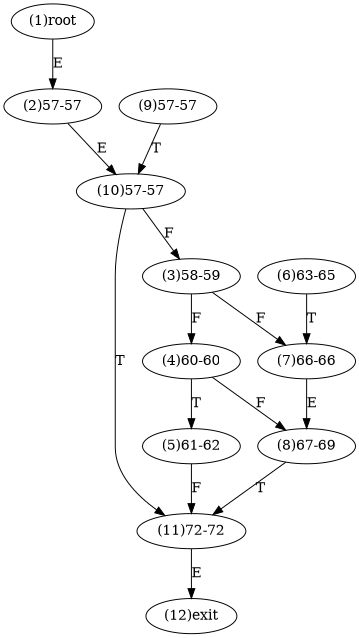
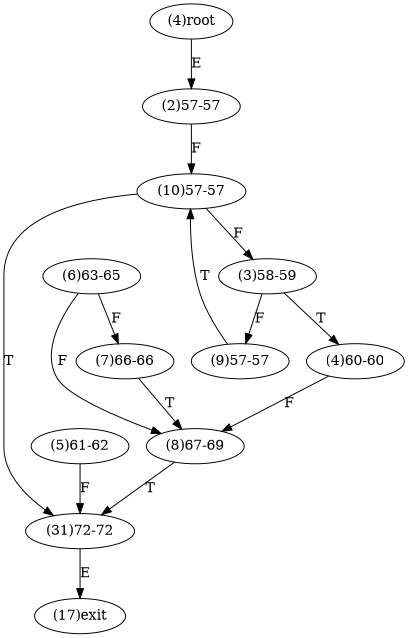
  digraph {
-   n1 [label="(1)root"]
+   n1 [label="(4)root"]
    n2 [label="(2)57-57"]
    n3 [label="(10)57-57"]
    n4 [label="(3)58-59"]
-   n5 [label="(11)72-72"]
+   n5 [label="(31)72-72"]
    n6 [label="(4)60-60"]
    n7 [label="(9)57-57"]
    n8 [label="(5)61-62"]
    n9 [label="(8)67-69"]
    n10 [label="(6)63-65"]
    n11 [label="(7)66-66"]
-   n12 [label="(12)exit"]
+   n12 [label="(17)exit"]
    n1 -> n2 [label=E]
-   n2 -> n3 [label=E]
+   n2 -> n3 [label=F]
    n3 -> n4 [label=F]
    n3 -> n5 [label=T]
-   n4 -> n6 [label=F]
-   n4 -> n11 [label=F]
+   n4 -> n6 [label=T]
+   n4 -> n7 [label=F]
    n5 -> n12 [label=E]
-   n6 -> n8 [label=T]
    n6 -> n9 [label=F]
    n7 -> n3 [label=T]
    n8 -> n5 [label=F]
    n9 -> n5 [label=T]
-   n10 -> n11 [label=T]
-   n11 -> n9 [label=E]
+   n10 -> n9 [label=F]
+   n10 -> n11 [label=F]
+   n11 -> n9 [label=T]
  }
